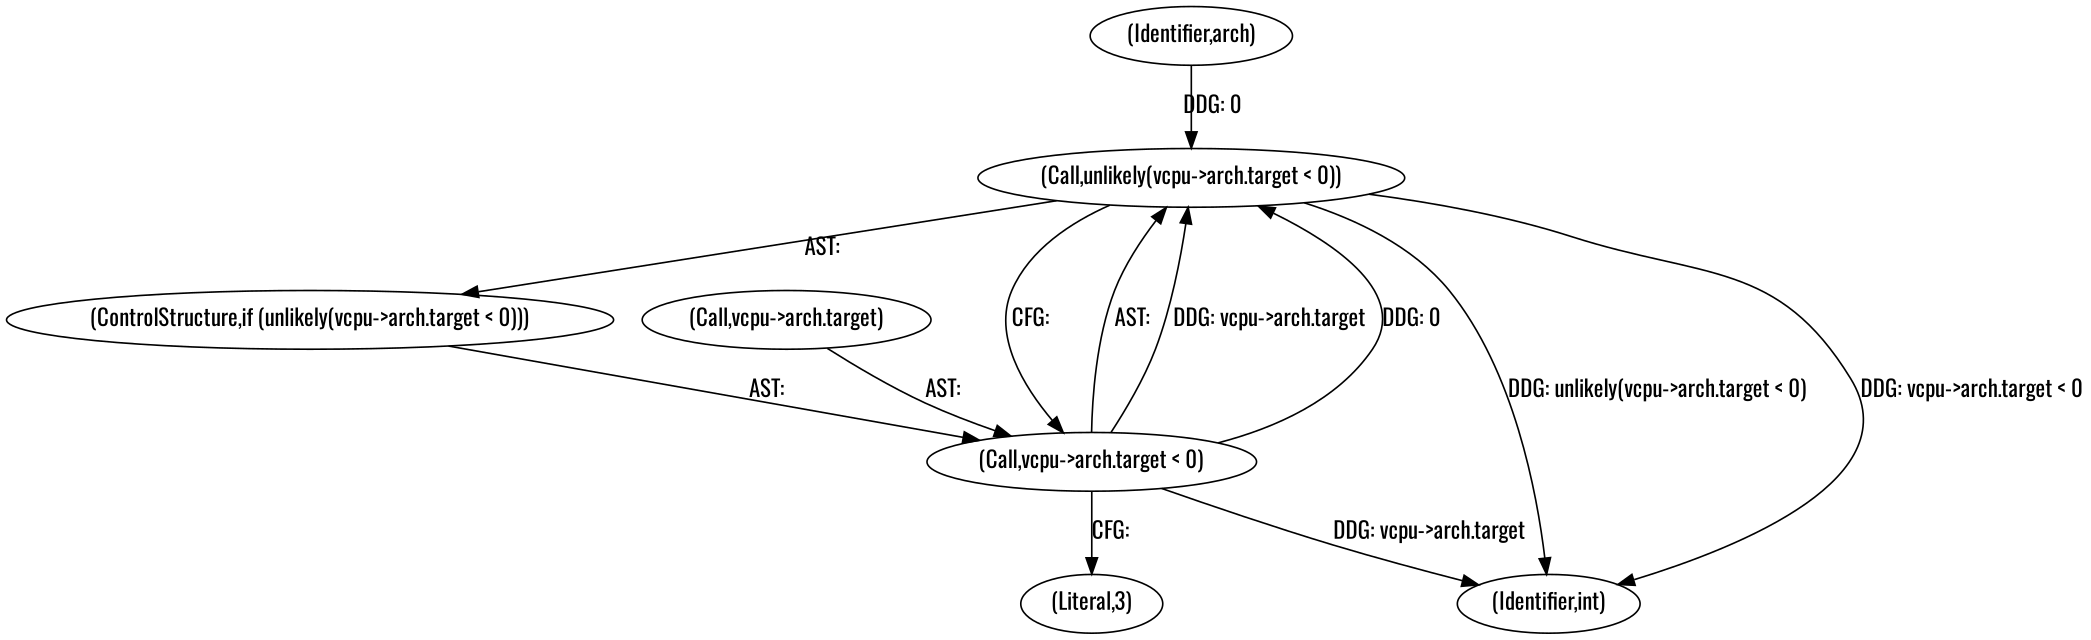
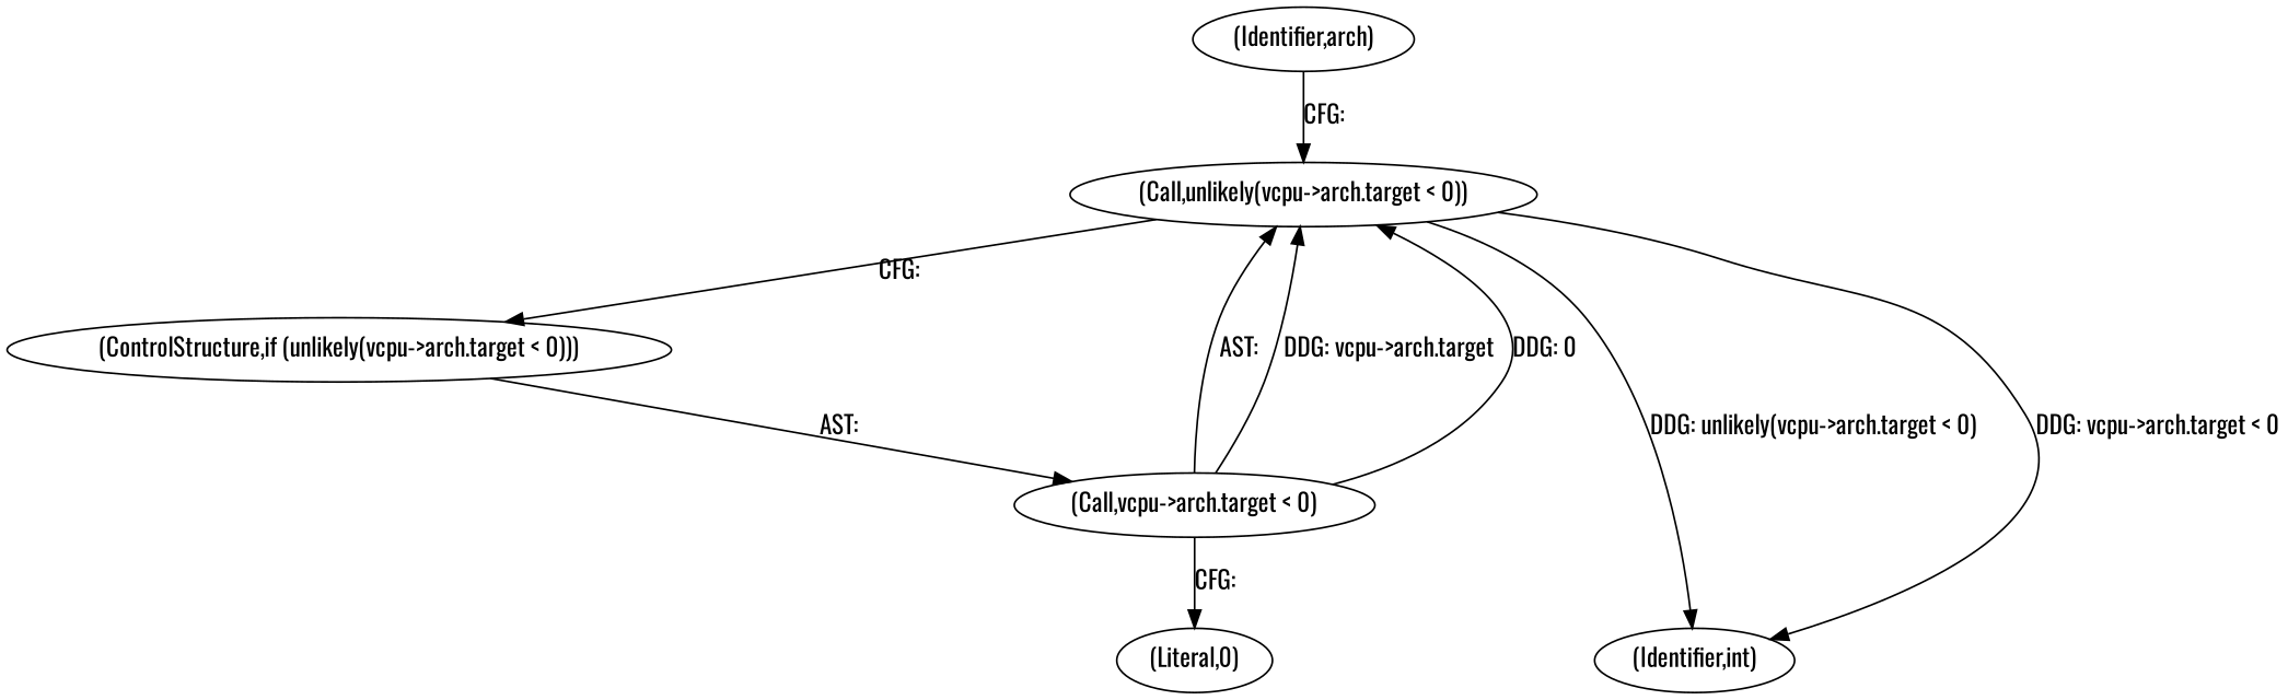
  digraph {
    fontname=Oswald
    node [fontname=Oswald]
    edge [fontname=Oswald]
    n1 [label="(Call,unlikely(vcpu->arch.target < 0))"]
    n2 [label="(Call,vcpu->arch.target < 0)"]
    n3 [label="(ControlStructure,if (unlikely(vcpu->arch.target < 0)))"]
    n4 [label="(Identifier,int)"]
-   n5 [label="(Literal,3)"]
+   n5 [label="(Literal,0)"]
    n6 [label="(Identifier,arch)"]
-   n7 [label="(Call,vcpu->arch.target)"]
-   n1 -> n2 [label="CFG: "]
-   n1 -> n3 [label="AST: "]
+   n1 -> n3 [label="CFG: "]
    n1 -> n4 [label="DDG: vcpu->arch.target < 0"]
    n1 -> n4 [label="DDG: unlikely(vcpu->arch.target < 0)"]
    n2 -> n1 [label="AST: "]
    n2 -> n1 [label="DDG: vcpu->arch.target"]
    n2 -> n1 [label="DDG: 0"]
-   n2 -> n4 [label="DDG: vcpu->arch.target"]
    n2 -> n5 [label="CFG: "]
    n3 -> n2 [label="AST: "]
-   n6 -> n1 [label="DDG: 0"]
-   n7 -> n2 [label="AST: "]
+   n6 -> n1 [label="CFG: "]
  }
